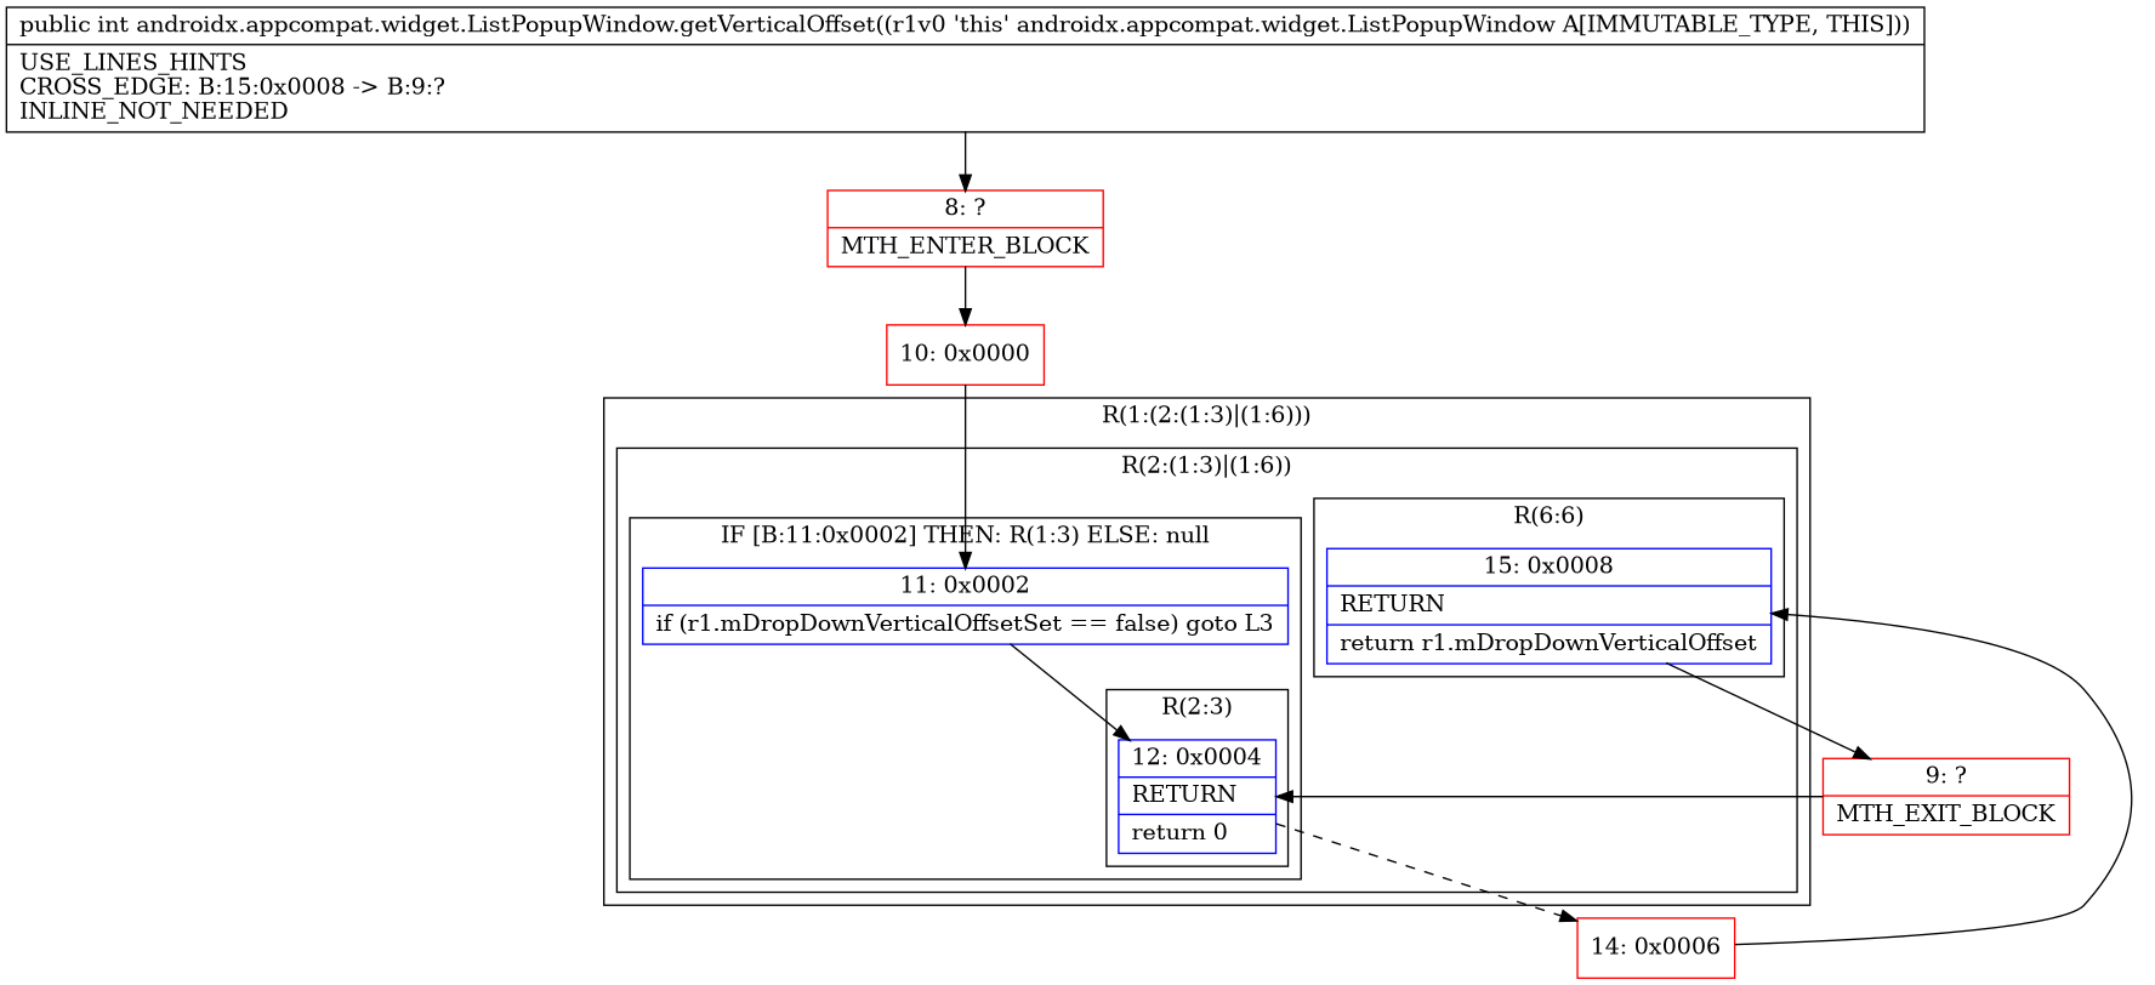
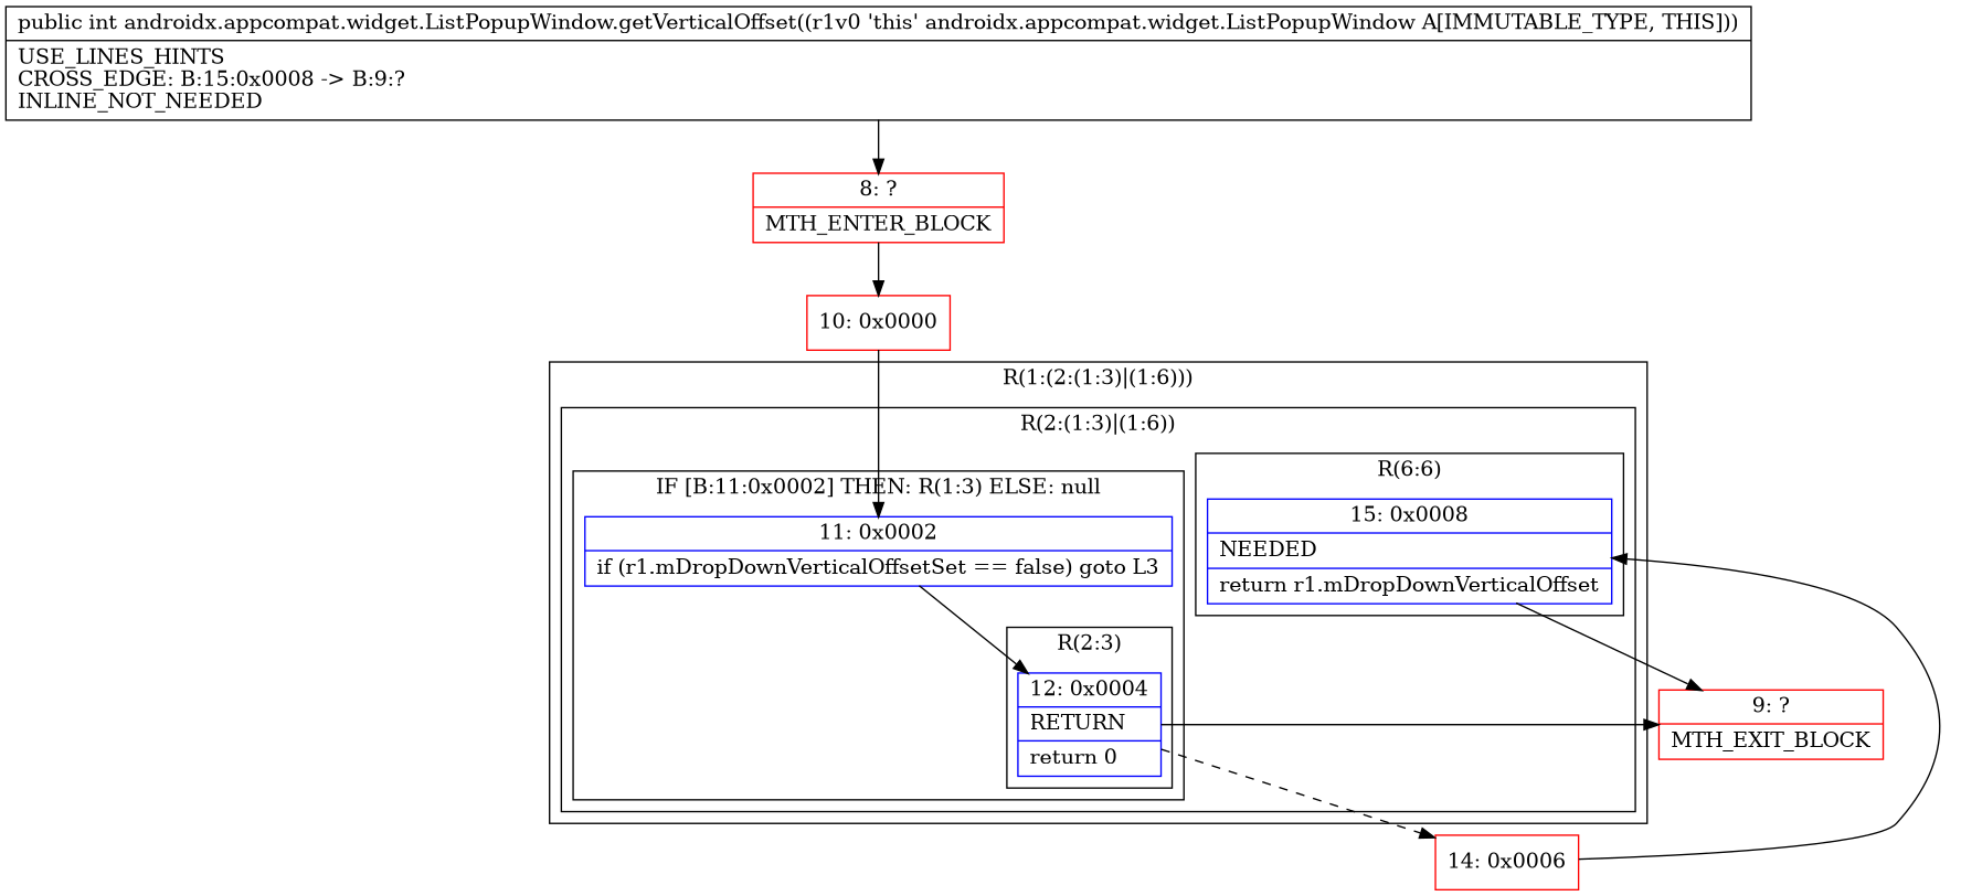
  digraph {
    node [color=red shape=record]
    n1 [color=blue label="{12\:\ 0x0004|RETURN\l|return 0\l}"]
    n2 [color=blue label="{11\:\ 0x0002|if (r1.mDropDownVerticalOffsetSet == false) goto L3\l}"]
-   n3 [color=blue label="{15\:\ 0x0008|RETURN\l|return r1.mDropDownVerticalOffset\l}"]
+   n3 [color=blue label="{15\:\ 0x0008|NEEDED\l|return r1.mDropDownVerticalOffset\l}"]
    n4 [label="{14\:\ 0x0006}"]
    n5 [label="{9\:\ ?|MTH_EXIT_BLOCK\l}"]
    n6 [label="{8\:\ ?|MTH_ENTER_BLOCK\l}"]
    n7 [label="{10\:\ 0x0000}"]
    n8 [label="{public int androidx.appcompat.widget.ListPopupWindow.getVerticalOffset((r1v0 'this' androidx.appcompat.widget.ListPopupWindow A[IMMUTABLE_TYPE, THIS]))  | USE_LINES_HINTS\lCROSS_EDGE: B:15:0x0008 \-\> B:9:?\lINLINE_NOT_NEEDED\l}" color=""]
    subgraph cluster_1 {
      label="R(1:(2:(1:3)|(1:6)))"
      subgraph cluster_2 {
        label="R(2:(1:3)|(1:6))"
        subgraph cluster_3 {
          label="IF [B:11:0x0002] THEN: R(1:3) ELSE: null"
          n2
          subgraph cluster_4 {
            label="R(2:3)"
            n1
          }
        }
        subgraph cluster_5 {
          label="R(6:6)"
          n3
        }
      }
    }
    n1 -> n4 [style=dashed]
-   n5 -> n1
+   n1 -> n5
    n2 -> n1
    n3 -> n5
    n4 -> n3
    n6 -> n7
    n7 -> n2
    n8 -> n6
  }
